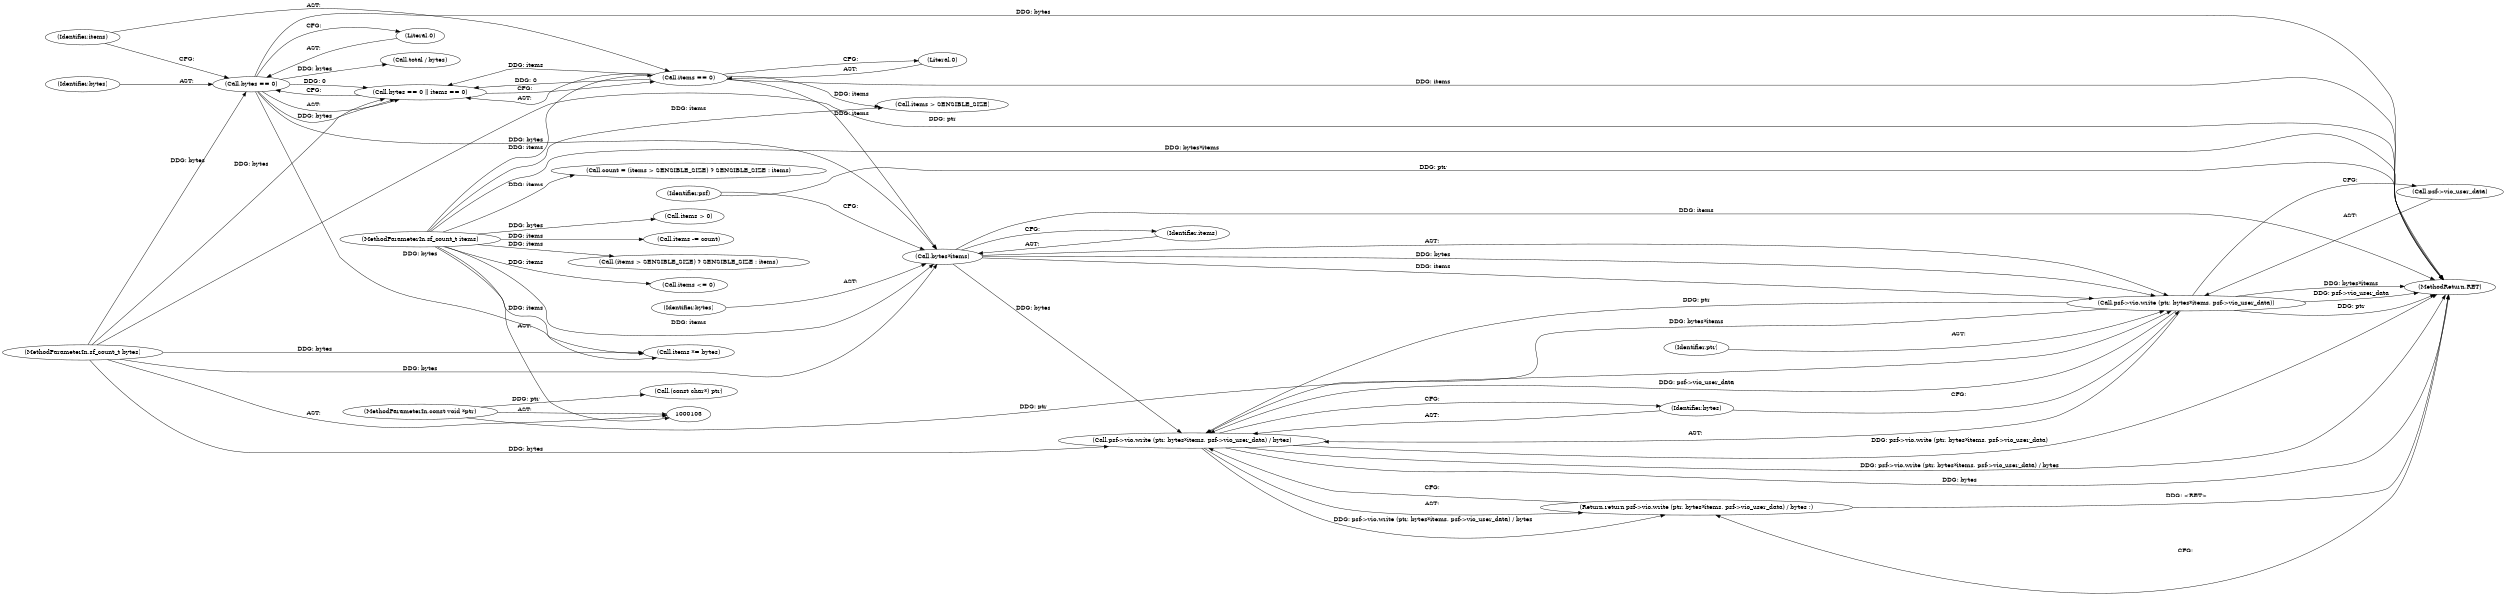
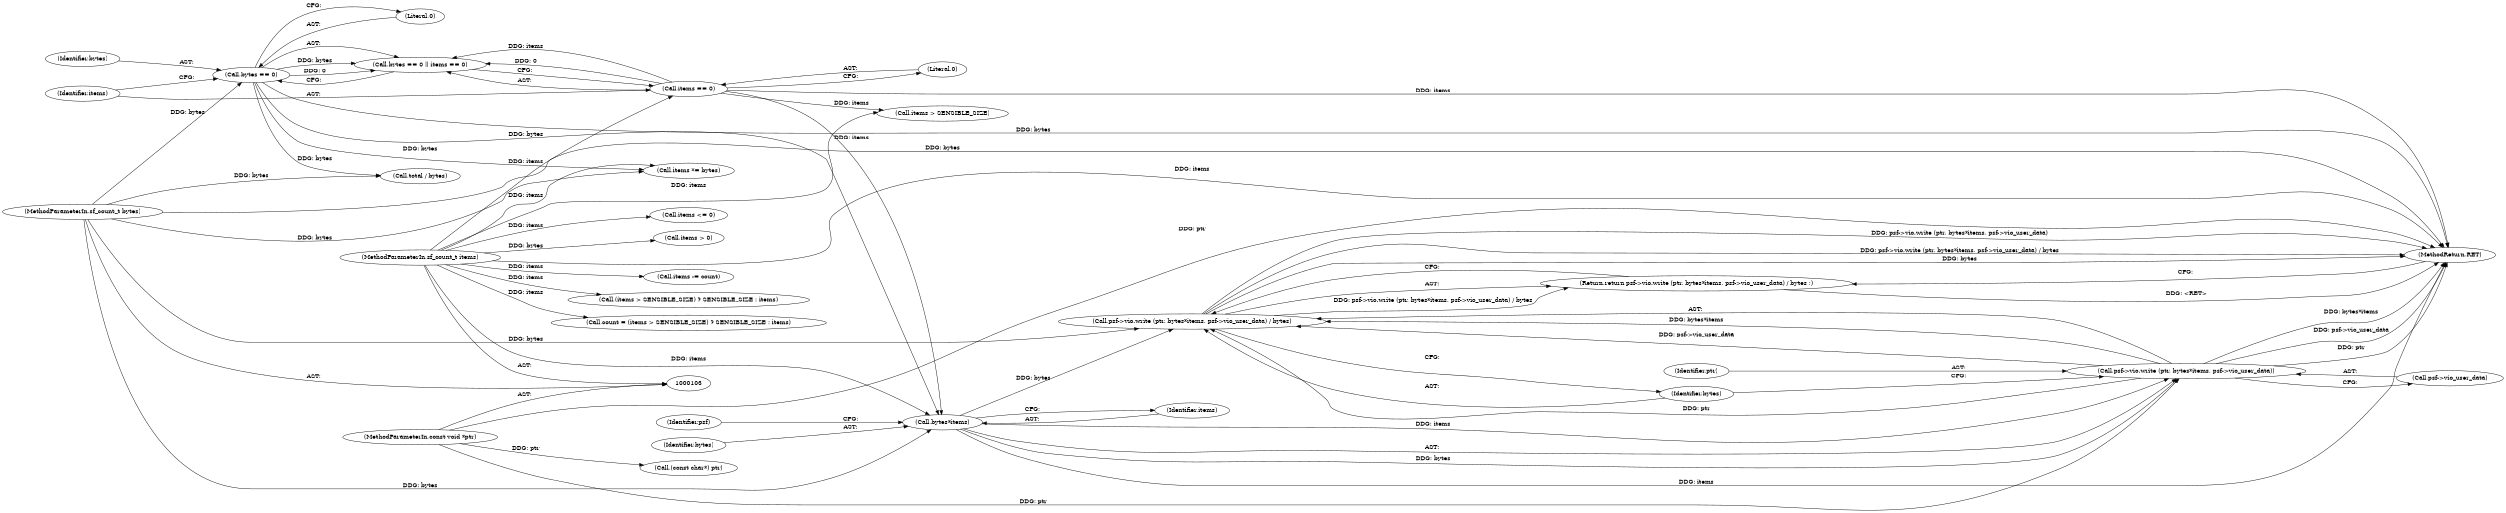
  digraph {
    rankdir=LR
    n1 [label="(Call,psf->vio.write (ptr, bytes*items, psf->vio_user_data) / bytes)"]
    n2 [label="(Return,return psf->vio.write (ptr, bytes*items, psf->vio_user_data) / bytes ;)"]
    n3 [label="(Identifier,bytes)"]
    n4 [label="(MethodReturn,RET)"]
    n5 [label="(Call,psf->vio.write (ptr, bytes*items, psf->vio_user_data))"]
    n6 [label="(Call,psf->vio_user_data)"]
    n7 [label="(MethodParameterIn,const void *ptr)"]
    n8 [label="(Call,(const char*) ptr)"]
    1000103
    n10 [label="(Call,bytes*items)"]
    n11 [label="(Identifier,items)"]
    n12 [label="(Call,bytes == 0)"]
    n13 [label="(Call,bytes == 0 || items == 0)"]
    n14 [label="(Literal,0)"]
    n15 [label="(Call,total / bytes)"]
    n16 [label="(Call,items *= bytes)"]
    n17 [label="(Call,items == 0)"]
    n18 [label="(MethodParameterIn,sf_count_t bytes)"]
    n19 [label="(Literal,0)"]
    n20 [label="(Call,items > SENSIBLE_SIZE)"]
    n21 [label="(MethodParameterIn,sf_count_t items)"]
    n22 [label="(Call,items > 0)"]
    n23 [label="(Call,items -= count)"]
    n24 [label="(Call,(items > SENSIBLE_SIZE) ? SENSIBLE_SIZE : items)"]
    n25 [label="(Call,items <= 0)"]
    n26 [label="(Call,count = (items > SENSIBLE_SIZE) ? SENSIBLE_SIZE : items)"]
    n27 [label="(Identifier,bytes)"]
    n28 [label="(Identifier,psf)"]
    n29 [label="(Identifier,items)"]
    n30 [label="(Identifier,bytes)"]
    n31 [label="(Identifier,ptr)"]
    n1 -> n2 [label="AST: "]
    n1 -> n2 [label="DDG: psf->vio.write (ptr, bytes*items, psf->vio_user_data) / bytes"]
    n1 -> n3 [label="CFG: "]
    n1 -> n4 [label="DDG: psf->vio.write (ptr, bytes*items, psf->vio_user_data)"]
    n1 -> n4 [label="DDG: psf->vio.write (ptr, bytes*items, psf->vio_user_data) / bytes"]
    n1 -> n4 [label="DDG: bytes"]
    n2 -> n1 [label="CFG: "]
    n2 -> n4 [label="DDG: <RET>"]
    n3 -> n1 [label="AST: "]
    n3 -> n5 [label="CFG: "]
    n4 -> n2 [label="CFG: "]
    n5 -> n1 [label="AST: "]
    n5 -> n1 [label="DDG: ptr"]
    n5 -> n1 [label="DDG: bytes*items"]
    n5 -> n1 [label="DDG: psf->vio_user_data"]
    n5 -> n4 [label="DDG: bytes*items"]
    n5 -> n4 [label="DDG: psf->vio_user_data"]
    n5 -> n4 [label="DDG: ptr"]
    n5 -> n6 [label="CFG: "]
    n6 -> n5 [label="AST: "]
-   n28 -> n4 [label="DDG: ptr"]
+   n7 -> n4 [label="DDG: ptr"]
    n7 -> n5 [label="DDG: ptr"]
    n7 -> n8 [label="DDG: ptr"]
    n7 -> 1000103 [label="AST: "]
    n10 -> n1 [label="DDG: bytes"]
    n10 -> n4 [label="DDG: items"]
    n10 -> n5 [label="AST: "]
    n10 -> n5 [label="DDG: bytes"]
    n10 -> n5 [label="DDG: items"]
    n10 -> n11 [label="CFG: "]
    n11 -> n10 [label="AST: "]
    n12 -> n4 [label="DDG: bytes"]
    n12 -> n10 [label="DDG: bytes"]
    n12 -> n13 [label="AST: "]
    n12 -> n13 [label="DDG: bytes"]
    n12 -> n13 [label="DDG: 0"]
    n12 -> n14 [label="CFG: "]
    n12 -> n15 [label="DDG: bytes"]
    n12 -> n16 [label="DDG: bytes"]
    n13 -> n12 [label="CFG: "]
    n13 -> n17 [label="CFG: "]
    n14 -> n12 [label="AST: "]
    n17 -> n4 [label="DDG: items"]
    n17 -> n10 [label="DDG: items"]
    n17 -> n13 [label="AST: "]
    n17 -> n13 [label="DDG: items"]
    n17 -> n13 [label="DDG: 0"]
    n17 -> n19 [label="CFG: "]
    n17 -> n20 [label="DDG: items"]
    n18 -> n1 [label="DDG: bytes"]
-   n18 -> n4 [label="DDG: ptr"]
+   n18 -> n4 [label="DDG: bytes"]
    n18 -> 1000103 [label="AST: "]
    n18 -> n10 [label="DDG: bytes"]
    n18 -> n12 [label="DDG: bytes"]
-   n18 -> n13 [label="DDG: bytes"]
+   n18 -> n15 [label="DDG: bytes"]
    n18 -> n16 [label="DDG: bytes"]
    n19 -> n17 [label="AST: "]
-   n21 -> n4 [label="DDG: bytes*items"]
+   n21 -> n4 [label="DDG: items"]
    n21 -> 1000103 [label="AST: "]
    n21 -> n10 [label="DDG: items"]
    n21 -> n16 [label="DDG: items"]
    n21 -> n17 [label="DDG: items"]
    n21 -> n20 [label="DDG: items"]
    n21 -> n22 [label="DDG: bytes"]
    n21 -> n23 [label="DDG: items"]
    n21 -> n24 [label="DDG: items"]
    n21 -> n25 [label="DDG: items"]
    n21 -> n26 [label="DDG: items"]
    n27 -> n12 [label="AST: "]
    n28 -> n10 [label="CFG: "]
    n29 -> n12 [label="CFG: "]
    n29 -> n17 [label="AST: "]
    n30 -> n10 [label="AST: "]
    n31 -> n5 [label="AST: "]
  }
